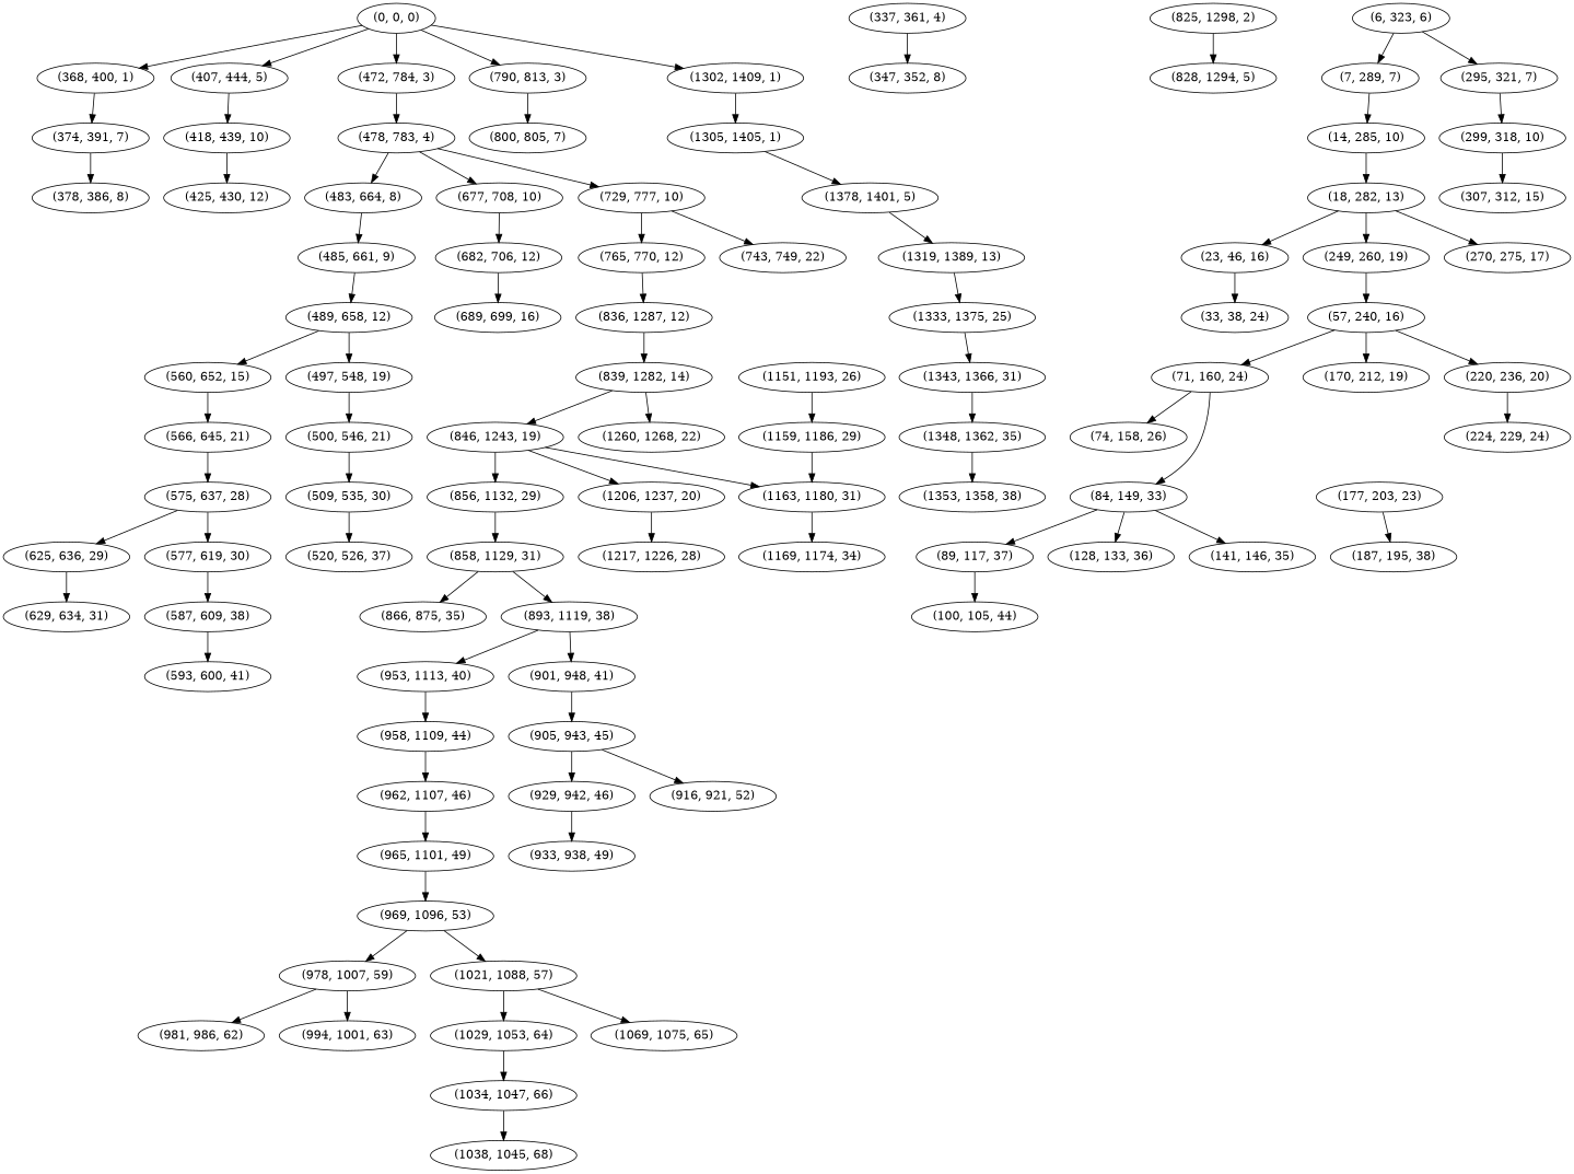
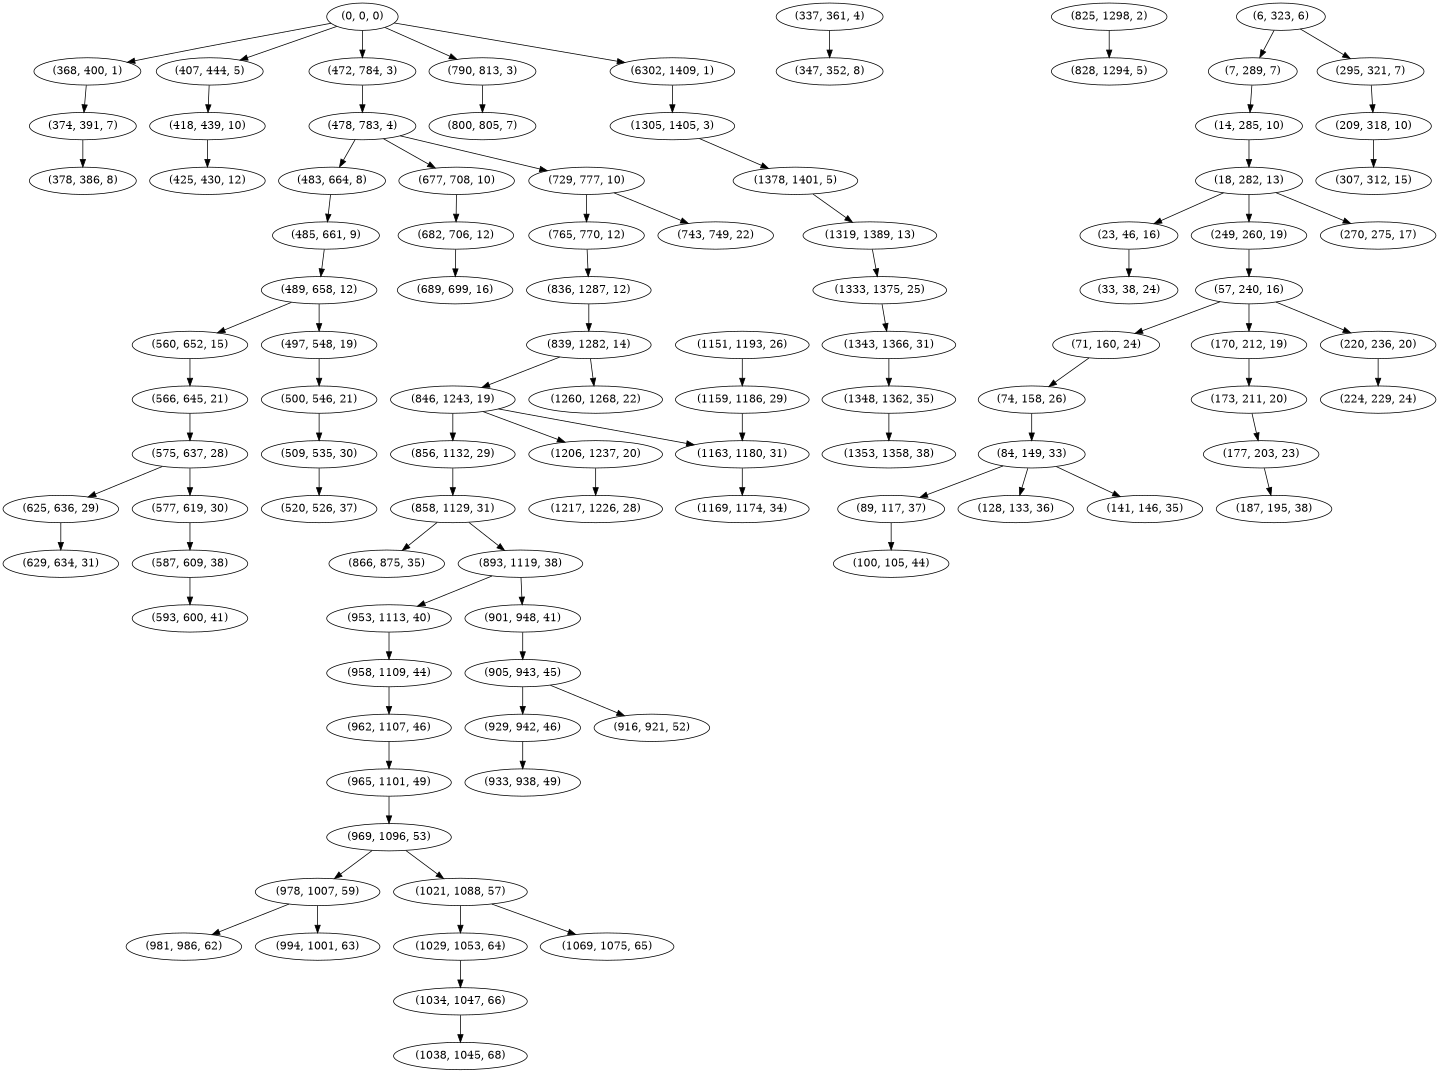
  digraph {
    "(0, 0, 0)"
    "(368, 400, 1)"
    "(407, 444, 5)"
    "(472, 784, 3)"
    "(790, 813, 3)"
-   "(1302, 1409, 1)"
+   "(1302, 1409, 1)" [label="(6302, 1409, 1)"]
    "(337, 361, 4)"
    "(347, 352, 8)"
    "(374, 391, 7)"
    "(418, 439, 10)"
    "(478, 783, 4)"
    "(800, 805, 7)"
    "(825, 1298, 2)"
    "(828, 1294, 5)"
-   "(1305, 1405, 3)" [label="(1305, 1405, 1)"]
+   "(1305, 1405, 3)"
    "(6, 323, 6)"
    "(7, 289, 7)"
    "(295, 321, 7)"
    "(14, 285, 10)"
-   "(299, 318, 10)"
+   "(299, 318, 10)" [label="(209, 318, 10)"]
    "(18, 282, 13)"
    "(23, 46, 16)"
    "(249, 260, 19)"
    "(270, 275, 17)"
    "(33, 38, 24)"
    "(57, 240, 16)"
    "(71, 160, 24)"
    "(170, 212, 19)"
    "(220, 236, 20)"
    "(74, 158, 26)"
+   "(173, 211, 20)"
    "(224, 229, 24)"
    "(84, 149, 33)"
    "(89, 117, 37)"
    "(128, 133, 36)"
    "(141, 146, 35)"
    "(100, 105, 44)"
    "(177, 203, 23)"
    n39 [label="(187, 195, 38)"]
    "(307, 312, 15)"
    "(378, 386, 8)"
    "(425, 430, 12)"
    "(483, 664, 8)"
    "(677, 708, 10)"
    "(729, 777, 10)"
    "(485, 661, 9)"
    "(682, 706, 12)"
    "(743, 749, 22)"
    "(765, 770, 12)"
    "(489, 658, 12)"
    "(497, 548, 19)"
    "(560, 652, 15)"
    "(500, 546, 21)"
    "(566, 645, 21)"
    "(509, 535, 30)"
    "(520, 526, 37)"
    "(575, 637, 28)"
    "(577, 619, 30)"
    "(625, 636, 29)"
    "(587, 609, 38)"
    "(629, 634, 31)"
    "(593, 600, 41)"
    "(689, 699, 16)"
    "(836, 1287, 12)"
    "(839, 1282, 14)"
    "(846, 1243, 19)"
    "(1260, 1268, 22)"
    "(856, 1132, 29)"
    "(1206, 1237, 20)"
    "(1163, 1180, 31)"
    "(858, 1129, 31)"
    "(1151, 1193, 26)"
    "(1159, 1186, 29)"
    "(1217, 1226, 28)"
    "(866, 875, 35)"
    "(893, 1119, 38)"
    "(901, 948, 41)"
    "(953, 1113, 40)"
    "(905, 943, 45)"
    "(958, 1109, 44)"
    "(916, 921, 52)"
    "(929, 942, 46)"
    "(933, 938, 49)"
    "(962, 1107, 46)"
    "(965, 1101, 49)"
    "(969, 1096, 53)"
    "(978, 1007, 59)"
    "(1021, 1088, 57)"
    "(981, 986, 62)"
    "(994, 1001, 63)"
    "(1029, 1053, 64)"
    "(1069, 1075, 65)"
    "(1034, 1047, 66)"
    "(1038, 1045, 68)"
    "(1169, 1174, 34)"
    n96 [label="(1378, 1401, 5)"]
    "(1319, 1389, 13)"
    "(1333, 1375, 25)"
    "(1343, 1366, 31)"
    "(1348, 1362, 35)"
    "(1353, 1358, 38)"
    "(0, 0, 0)" -> "(368, 400, 1)"
    "(0, 0, 0)" -> "(407, 444, 5)"
    "(0, 0, 0)" -> "(472, 784, 3)"
    "(0, 0, 0)" -> "(790, 813, 3)"
    "(0, 0, 0)" -> "(1302, 1409, 1)"
    "(368, 400, 1)" -> "(374, 391, 7)"
    "(407, 444, 5)" -> "(418, 439, 10)"
    "(472, 784, 3)" -> "(478, 783, 4)"
    "(790, 813, 3)" -> "(800, 805, 7)"
    "(1302, 1409, 1)" -> "(1305, 1405, 3)"
    "(337, 361, 4)" -> "(347, 352, 8)"
    "(374, 391, 7)" -> "(378, 386, 8)"
    "(418, 439, 10)" -> "(425, 430, 12)"
    "(478, 783, 4)" -> "(483, 664, 8)"
    "(478, 783, 4)" -> "(677, 708, 10)"
    "(478, 783, 4)" -> "(729, 777, 10)"
    "(825, 1298, 2)" -> "(828, 1294, 5)"
    "(1305, 1405, 3)" -> n96
    "(6, 323, 6)" -> "(7, 289, 7)"
    "(6, 323, 6)" -> "(295, 321, 7)"
    "(7, 289, 7)" -> "(14, 285, 10)"
    "(295, 321, 7)" -> "(299, 318, 10)"
    "(14, 285, 10)" -> "(18, 282, 13)"
    "(299, 318, 10)" -> "(307, 312, 15)"
    "(18, 282, 13)" -> "(23, 46, 16)"
    "(18, 282, 13)" -> "(249, 260, 19)"
    "(18, 282, 13)" -> "(270, 275, 17)"
    "(23, 46, 16)" -> "(33, 38, 24)"
    "(249, 260, 19)" -> "(57, 240, 16)"
    "(57, 240, 16)" -> "(71, 160, 24)"
    "(57, 240, 16)" -> "(170, 212, 19)"
    "(57, 240, 16)" -> "(220, 236, 20)"
    "(71, 160, 24)" -> "(74, 158, 26)"
+   "(170, 212, 19)" -> "(173, 211, 20)"
    "(220, 236, 20)" -> "(224, 229, 24)"
-   "(71, 160, 24)" -> "(84, 149, 33)"
+   "(74, 158, 26)" -> "(84, 149, 33)"
+   "(173, 211, 20)" -> "(177, 203, 23)"
    "(84, 149, 33)" -> "(89, 117, 37)"
    "(84, 149, 33)" -> "(128, 133, 36)"
    "(84, 149, 33)" -> "(141, 146, 35)"
    "(89, 117, 37)" -> "(100, 105, 44)"
    "(177, 203, 23)" -> n39
    "(483, 664, 8)" -> "(485, 661, 9)"
    "(677, 708, 10)" -> "(682, 706, 12)"
    "(729, 777, 10)" -> "(743, 749, 22)"
    "(729, 777, 10)" -> "(765, 770, 12)"
    "(485, 661, 9)" -> "(489, 658, 12)"
    "(682, 706, 12)" -> "(689, 699, 16)"
    "(765, 770, 12)" -> "(836, 1287, 12)"
    "(489, 658, 12)" -> "(497, 548, 19)"
    "(489, 658, 12)" -> "(560, 652, 15)"
    "(497, 548, 19)" -> "(500, 546, 21)"
    "(560, 652, 15)" -> "(566, 645, 21)"
    "(500, 546, 21)" -> "(509, 535, 30)"
    "(566, 645, 21)" -> "(575, 637, 28)"
    "(509, 535, 30)" -> "(520, 526, 37)"
    "(575, 637, 28)" -> "(577, 619, 30)"
    "(575, 637, 28)" -> "(625, 636, 29)"
    "(577, 619, 30)" -> "(587, 609, 38)"
    "(625, 636, 29)" -> "(629, 634, 31)"
    "(587, 609, 38)" -> "(593, 600, 41)"
    "(836, 1287, 12)" -> "(839, 1282, 14)"
    "(839, 1282, 14)" -> "(846, 1243, 19)"
    "(839, 1282, 14)" -> "(1260, 1268, 22)"
    "(846, 1243, 19)" -> "(856, 1132, 29)"
    "(846, 1243, 19)" -> "(1206, 1237, 20)"
    "(846, 1243, 19)" -> "(1163, 1180, 31)"
    "(856, 1132, 29)" -> "(858, 1129, 31)"
    "(1206, 1237, 20)" -> "(1217, 1226, 28)"
    "(1163, 1180, 31)" -> "(1169, 1174, 34)"
    "(858, 1129, 31)" -> "(866, 875, 35)"
    "(858, 1129, 31)" -> "(893, 1119, 38)"
    "(1151, 1193, 26)" -> "(1159, 1186, 29)"
    "(1159, 1186, 29)" -> "(1163, 1180, 31)"
    "(893, 1119, 38)" -> "(901, 948, 41)"
    "(893, 1119, 38)" -> "(953, 1113, 40)"
    "(901, 948, 41)" -> "(905, 943, 45)"
    "(953, 1113, 40)" -> "(958, 1109, 44)"
    "(905, 943, 45)" -> "(916, 921, 52)"
    "(905, 943, 45)" -> "(929, 942, 46)"
    "(958, 1109, 44)" -> "(962, 1107, 46)"
    "(929, 942, 46)" -> "(933, 938, 49)"
    "(962, 1107, 46)" -> "(965, 1101, 49)"
    "(965, 1101, 49)" -> "(969, 1096, 53)"
    "(969, 1096, 53)" -> "(978, 1007, 59)"
    "(969, 1096, 53)" -> "(1021, 1088, 57)"
    "(978, 1007, 59)" -> "(981, 986, 62)"
    "(978, 1007, 59)" -> "(994, 1001, 63)"
    "(1021, 1088, 57)" -> "(1029, 1053, 64)"
    "(1021, 1088, 57)" -> "(1069, 1075, 65)"
    "(1029, 1053, 64)" -> "(1034, 1047, 66)"
    "(1034, 1047, 66)" -> "(1038, 1045, 68)"
    n96 -> "(1319, 1389, 13)"
    "(1319, 1389, 13)" -> "(1333, 1375, 25)"
    "(1333, 1375, 25)" -> "(1343, 1366, 31)"
    "(1343, 1366, 31)" -> "(1348, 1362, 35)"
    "(1348, 1362, 35)" -> "(1353, 1358, 38)"
  }
